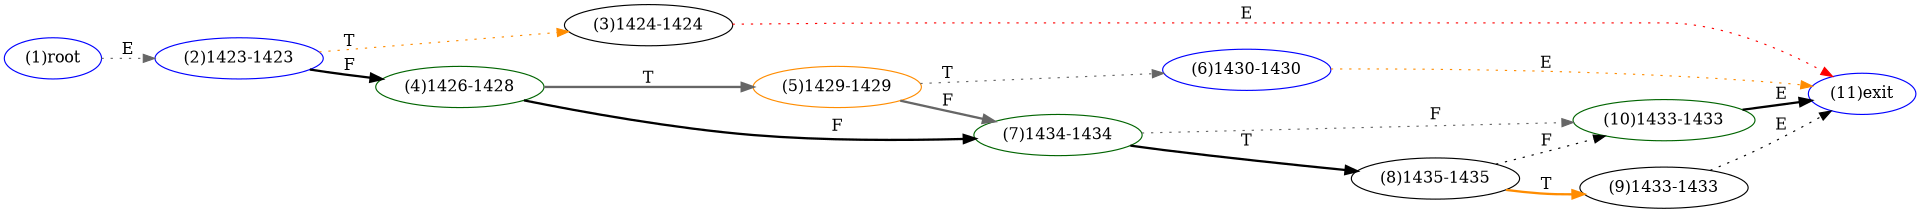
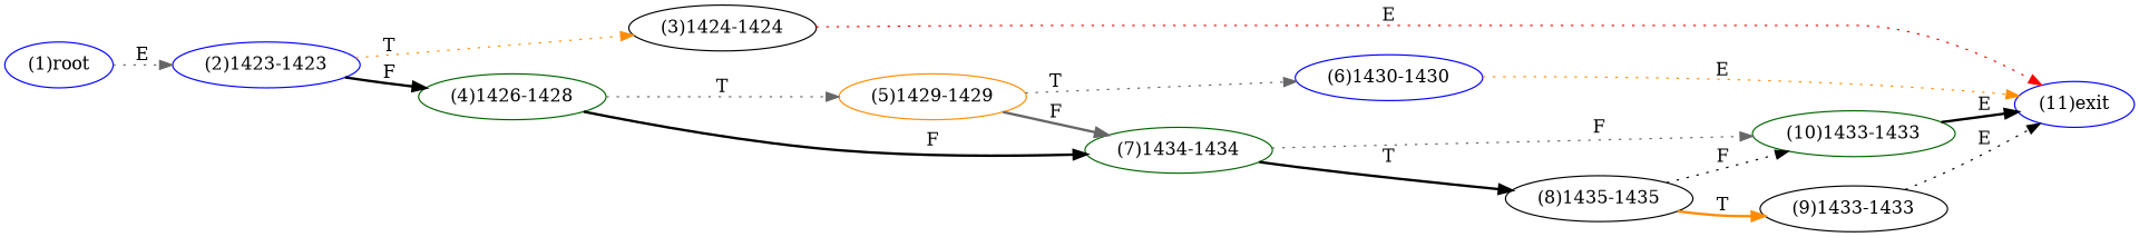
  digraph {
    rankdir=LR
    node [color=blue]
    edge [color=black style=dotted]
    n1 [label="(1)root"]
    n2 [label="(2)1423-1423"]
    n3 [color=black label="(3)1424-1424"]
    n4 [color=darkgreen label="(4)1426-1428"]
    n5 [label="(11)exit"]
    n6 [color=darkorange label="(5)1429-1429"]
    n7 [color=darkgreen label="(7)1434-1434"]
    n8 [label="(6)1430-1430"]
    n9 [color=black label="(8)1435-1435"]
    n10 [color=darkgreen label="(10)1433-1433"]
    n11 [color=black label="(9)1433-1433"]
    n1 -> n2 [color=gray40 label=E]
    n2 -> n3 [color=darkorange label=T]
    n2 -> n4 [label=F style=bold]
    n3 -> n5 [color=red label=E]
-   n4 -> n6 [color=gray40 label=T style=bold]
+   n4 -> n6 [color=gray40 label=T]
    n4 -> n7 [label=F style=bold]
    n6 -> n7 [color=gray40 label=F style=bold]
    n6 -> n8 [color=gray40 label=T]
    n7 -> n9 [label=T style=bold]
    n7 -> n10 [color=gray40 label=F]
    n8 -> n5 [color=darkorange label=E]
    n9 -> n10 [label=F]
    n9 -> n11 [color=darkorange label=T style=bold]
    n10 -> n5 [label=E style=bold]
    n11 -> n5 [label=E]
  }
